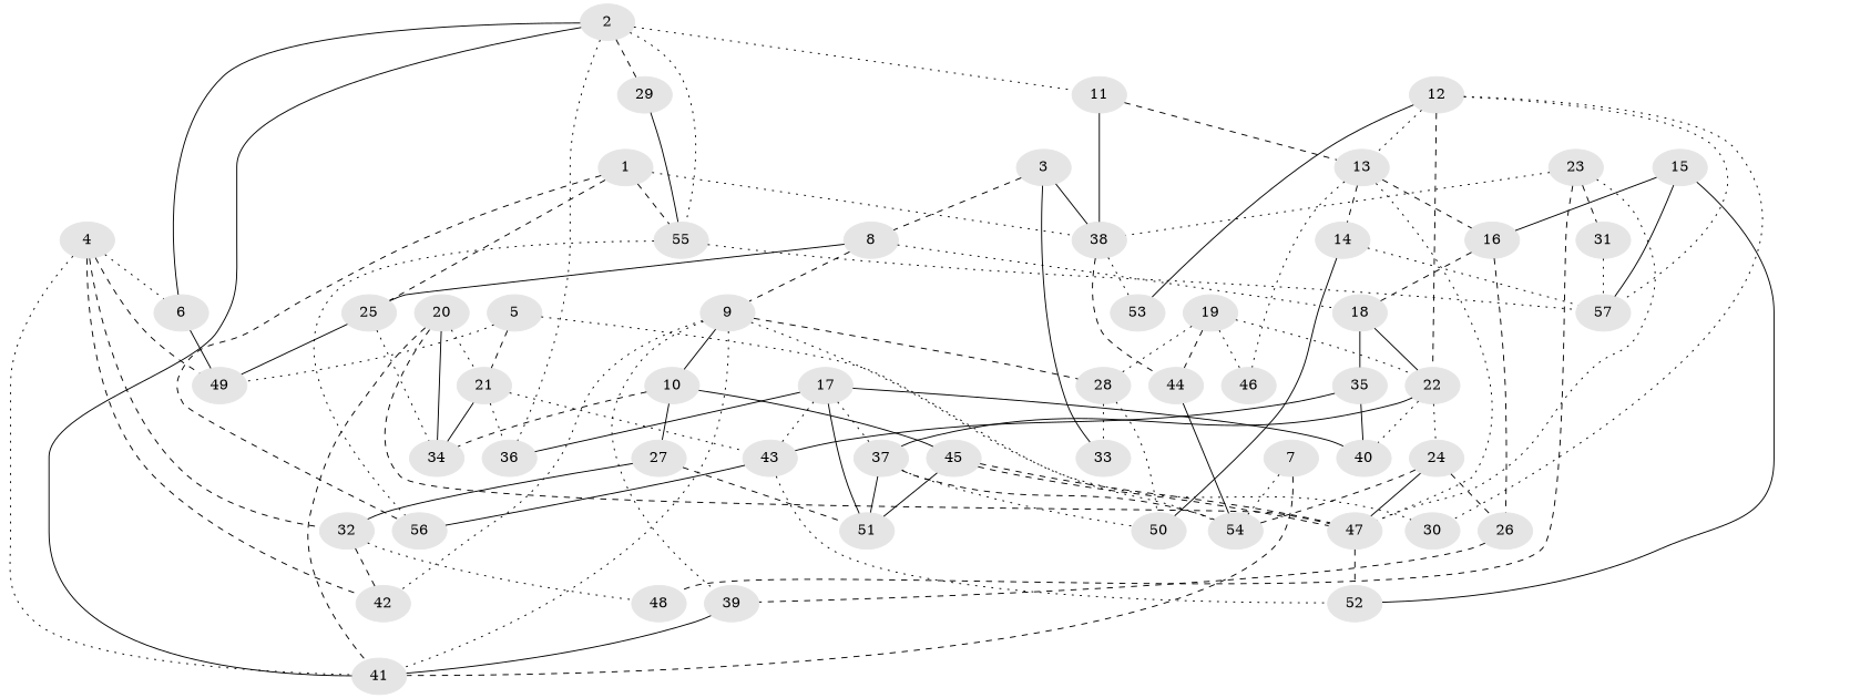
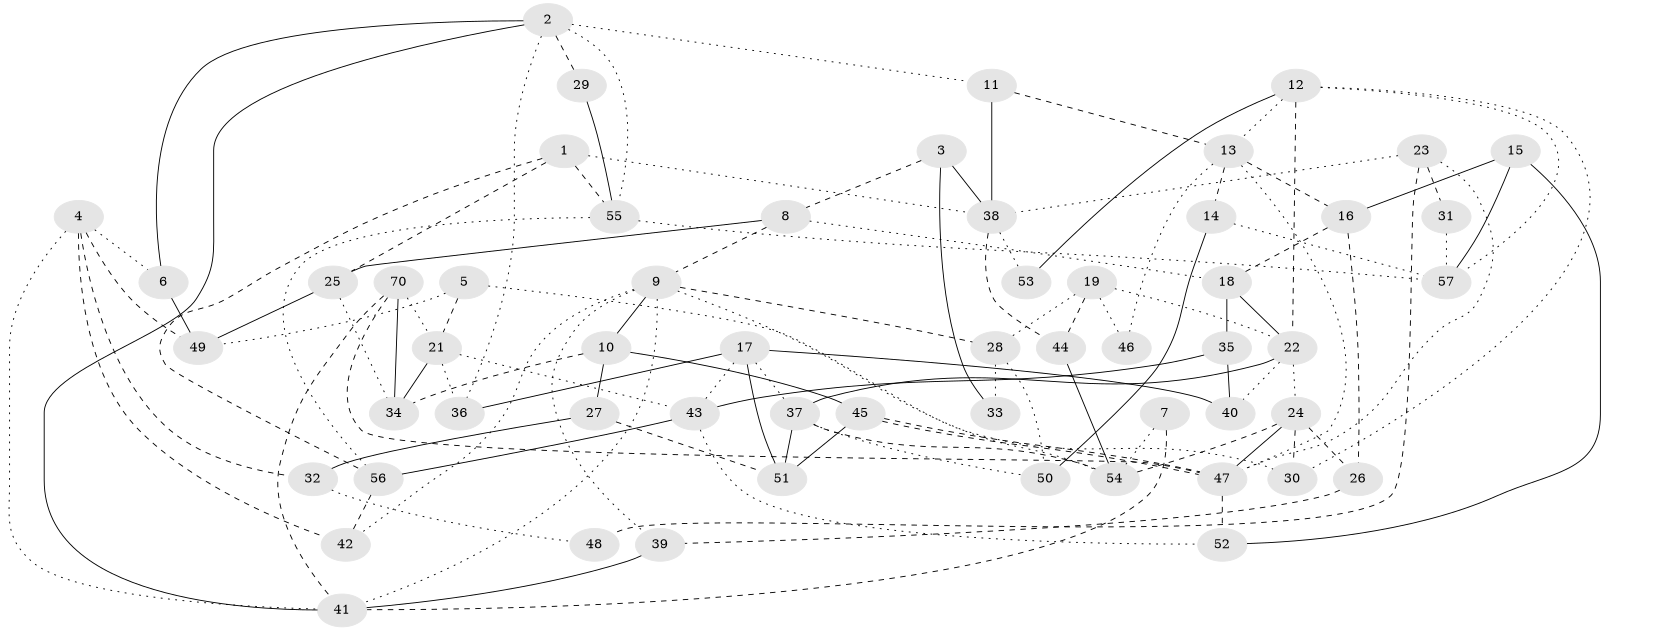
  graph {
    node [color=gray90 style=filled]
    edge [style=dotted]
    1
    25
    38
    55
    56
    49
    34
    53
    44
    57
    2
    6
    11
    29
    36
    41
    13
    3
    8
    33
    9
    18
    4
    32
    42
    48
    5
    21
    30
    43
    7
    54
    10
    28
    39
    22
    35
    27
    45
    50
    51
    47
    14
    16
    46
    12
    37
    40
    24
    26
    52
    15
    17
    19
-   20
+   20 [label=70]
    23
    31
    1 -- 25 [style=dashed]
    1 -- 38
    1 -- 55 [style=dashed]
    1 -- 56 [style=dashed]
    25 -- 49 [style=solid]
    25 -- 34
    38 -- 53
    38 -- 44 [style=dashed]
    55 -- 56
    55 -- 57
    44 -- 54 [style=solid]
    2 -- 55
    2 -- 6 [style=solid]
    2 -- 11
    2 -- 29 [style=dashed]
    2 -- 36
    2 -- 41 [style=solid]
    6 -- 49 [style=solid]
    11 -- 38 [style=solid]
    11 -- 13 [style=dashed]
    29 -- 55 [style=solid]
    13 -- 47
    13 -- 14 [style=dashed]
    13 -- 16 [style=dashed]
    13 -- 46
    3 -- 38 [style=solid]
    3 -- 8 [style=dashed]
    3 -- 33 [style=solid]
    8 -- 25 [style=solid]
    8 -- 9 [style=dashed]
    8 -- 18
    9 -- 41
    9 -- 42
    9 -- 54
    9 -- 10 [style=solid]
    9 -- 28 [style=dashed]
    9 -- 39
    18 -- 22 [style=solid]
    18 -- 35 [style=solid]
    4 -- 49 [style=dashed]
    4 -- 6
    4 -- 41
    4 -- 32 [style=dashed]
    4 -- 42 [style=dashed]
-   32 -- 42 [style=dashed]
+   56 -- 42 [style=dashed]
    32 -- 48
    5 -- 49
    5 -- 21 [style=dashed]
    5 -- 30
    21 -- 34 [style=solid]
    21 -- 36
    21 -- 43
    43 -- 56 [style=solid]
    43 -- 52
    7 -- 41 [style=dashed]
    7 -- 54
    10 -- 34 [style=dashed]
    10 -- 27 [style=solid]
    10 -- 45 [style=solid]
    28 -- 33
    28 -- 50
    39 -- 41 [style=solid]
    22 -- 37 [style=solid]
    22 -- 40
    22 -- 24
    35 -- 43 [style=solid]
    35 -- 40 [style=solid]
    27 -- 32 [style=solid]
    27 -- 51 [style=dashed]
    45 -- 51 [style=solid]
    45 -- 47 [style=dashed]
    45 -- 47 [style=dashed]
    47 -- 52 [style=dashed]
    14 -- 57
    14 -- 50 [style=solid]
    16 -- 18 [style=dashed]
    16 -- 26 [style=dashed]
    12 -- 53 [style=solid]
    12 -- 57
    12 -- 13
    12 -- 30
    12 -- 22 [style=dashed]
    37 -- 54 [style=dashed]
    37 -- 50
    37 -- 51 [style=solid]
+   24 -- 30 [style=dashed]
    24 -- 54 [style=dashed]
    24 -- 47 [style=solid]
    24 -- 26 [style=dashed]
    26 -- 39 [style=dashed]
    15 -- 57 [style=solid]
    15 -- 16 [style=solid]
    15 -- 52 [style=solid]
    17 -- 36 [style=solid]
    17 -- 43
    17 -- 51 [style=solid]
    17 -- 37
    17 -- 40 [style=solid]
    19 -- 44 [style=dashed]
    19 -- 28
    19 -- 22
    19 -- 46
    20 -- 34 [style=solid]
    20 -- 41 [style=dashed]
    20 -- 21
    20 -- 47 [style=dashed]
    23 -- 38
    23 -- 48 [style=dashed]
    23 -- 47
    23 -- 31 [style=dashed]
    31 -- 57
  }
